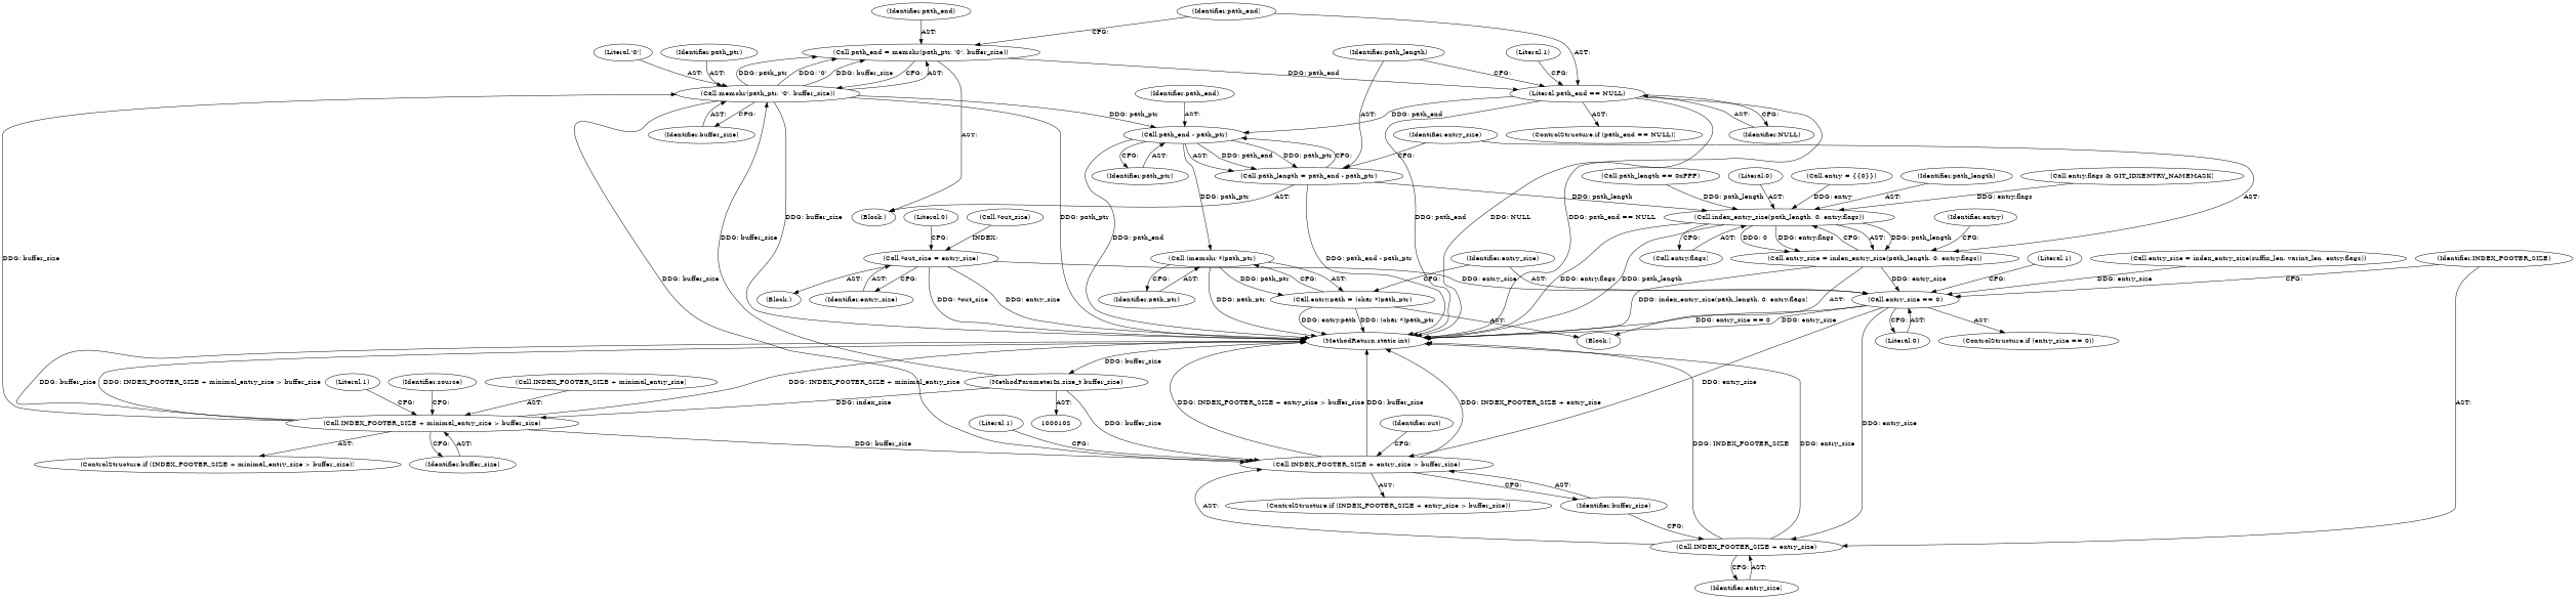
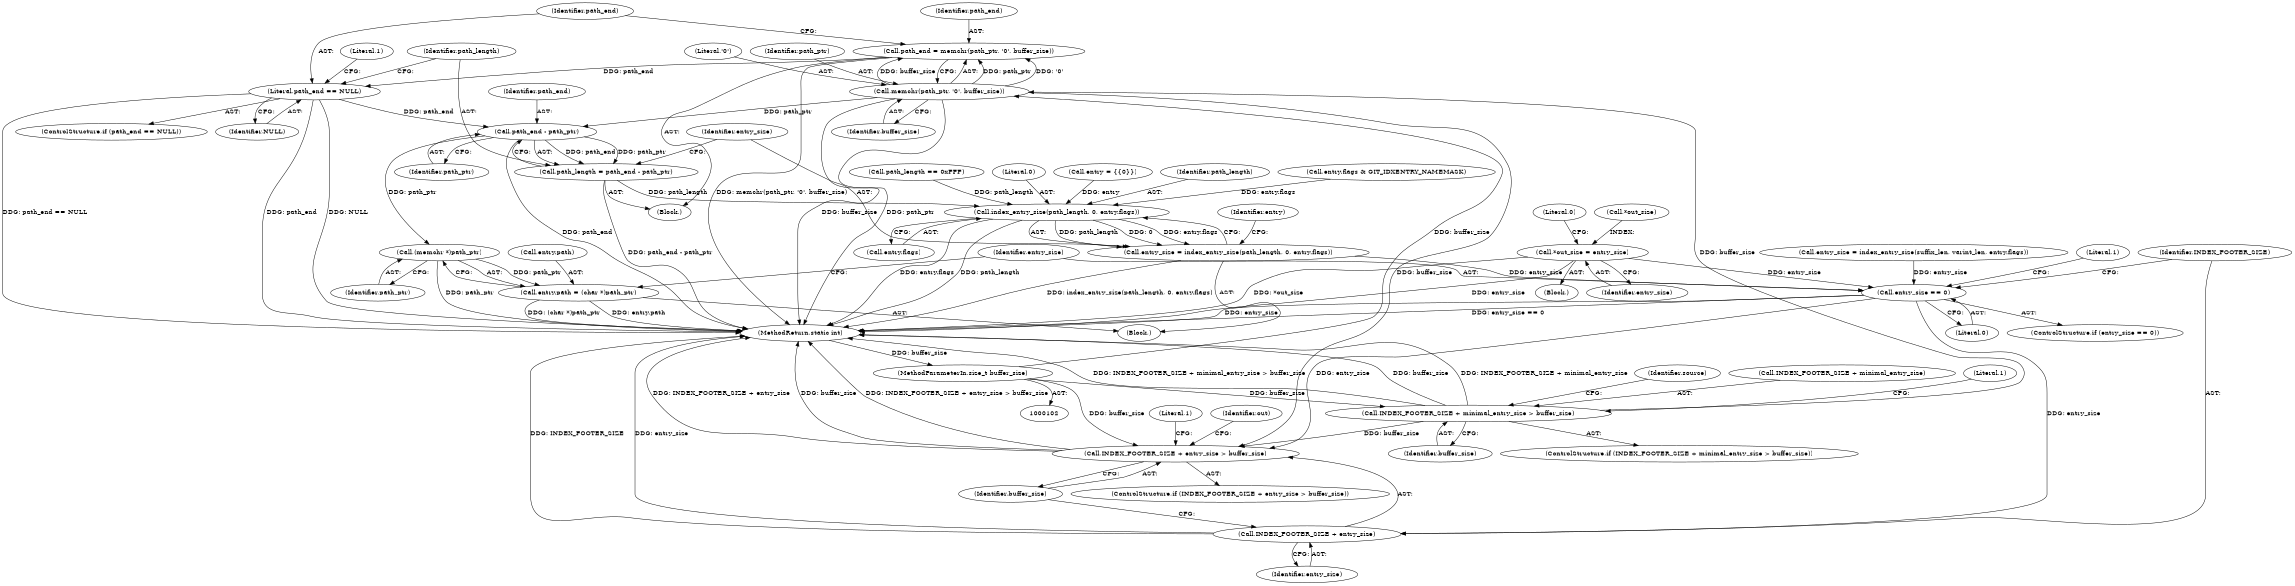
  digraph {
    n1 [label="(Call,path_end = memchr(path_ptr, '\0', buffer_size))"]
    n2 [label="(Call,memchr(path_ptr, '\0', buffer_size))"]
    n3 [label="(Literal,path_end == NULL)"]
    n4 [label="(Block,)"]
    n5 [label="(MethodReturn,static int)"]
    n6 [label="(Call,path_end - path_ptr)"]
    n7 [label="(Call,INDEX_FOOTER_SIZE + entry_size > buffer_size)"]
    n8 [label="(Identifier,buffer_size)"]
    n9 [label="(Identifier,NULL)"]
    n10 [label="(ControlStructure,if (path_end == NULL))"]
    n11 [label="(MethodParameterIn,size_t buffer_size)"]
    n12 [label="(Call,path_length = path_end - path_ptr)"]
    n13 [label="(Call,(memchr *)path_ptr)"]
    n14 [label="(Identifier,path_ptr)"]
    n15 [label="(Identifier,buffer_size)"]
    n16 [label="(ControlStructure,if (INDEX_FOOTER_SIZE + entry_size > buffer_size))"]
    n17 [label="(Call,INDEX_FOOTER_SIZE + minimal_entry_size > buffer_size)"]
    n18 [label="(ControlStructure,if (INDEX_FOOTER_SIZE + minimal_entry_size > buffer_size))"]
    n19 [label="(Identifier,buffer_size)"]
    1000102
    n21 [label="(Call,index_entry_size(path_length, 0, entry.flags))"]
    n22 [label="(Call,entry.path = (char *)path_ptr)"]
    n23 [label="(Identifier,path_ptr)"]
    n24 [label="(Call,entry_size = index_entry_size(path_length, 0, entry.flags))"]
    n25 [label="(Call,entry.flags)"]
    n26 [label="(Call,entry_size == 0)"]
    n27 [label="(Block,)"]
    n28 [label="(Call,INDEX_FOOTER_SIZE + entry_size)"]
    n29 [label="(Literal,0)"]
    n30 [label="(ControlStructure,if (entry_size == 0))"]
    n31 [label="(Identifier,entry_size)"]
    n32 [label="(Call,*out_size = entry_size)"]
    n33 [label="(Block,)"]
    n34 [label="(Identifier,entry_size)"]
    n35 [label="(Call,path_length == 0xFFF)"]
    n36 [label="(Literal,0)"]
    n37 [label="(Identifier,entry_size)"]
    n38 [label="(Literal,'\0')"]
    n39 [label="(Literal,1)"]
    n40 [label="(Identifier,entry_size)"]
    n41 [label="(Identifier,INDEX_FOOTER_SIZE)"]
    n42 [label="(Identifier,path_length)"]
    n43 [label="(Identifier,path_end)"]
    n44 [label="(Literal,1)"]
    n45 [label="(Identifier,source)"]
    n46 [label="(Literal,0)"]
    n47 [label="(Call,INDEX_FOOTER_SIZE + minimal_entry_size)"]
    n48 [label="(Literal,1)"]
    n49 [label="(Literal,1)"]
    n50 [label="(Identifier,out)"]
    n51 [label="(Call,entry = {{0}})"]
    n52 [label="(Identifier,path_end)"]
    n53 [label="(Identifier,path_length)"]
+   n54 [label="(Call,entry.path)"]
    n55 [label="(Call,*out_size)"]
    n56 [label="(Call,entry_size = index_entry_size(suffix_len, varint_len, entry.flags))"]
    n57 [label="(Identifier,path_ptr)"]
    n58 [label="(Identifier,path_end)"]
    n59 [label="(Call,entry.flags & GIT_IDXENTRY_NAMEMASK)"]
    n60 [label="(Identifier,entry)"]
    n1 -> n2 [label="CFG: "]
    n1 -> n3 [label="DDG: path_end"]
    n1 -> n4 [label="AST: "]
+   n1 -> n5 [label="DDG: memchr(path_ptr, '\0', buffer_size)"]
    n2 -> n1 [label="AST: "]
    n2 -> n1 [label="DDG: path_ptr"]
    n2 -> n1 [label="DDG: '\0'"]
    n2 -> n1 [label="DDG: buffer_size"]
    n2 -> n5 [label="DDG: buffer_size"]
    n2 -> n5 [label="DDG: path_ptr"]
    n2 -> n6 [label="DDG: path_ptr"]
    n2 -> n7 [label="DDG: buffer_size"]
    n2 -> n8 [label="CFG: "]
    n3 -> n5 [label="DDG: path_end == NULL"]
    n3 -> n5 [label="DDG: path_end"]
    n3 -> n5 [label="DDG: NULL"]
    n3 -> n6 [label="DDG: path_end"]
    n3 -> n9 [label="CFG: "]
    n3 -> n10 [label="AST: "]
    n5 -> n11 [label="DDG: buffer_size"]
    n6 -> n5 [label="DDG: path_end"]
    n6 -> n12 [label="AST: "]
    n6 -> n12 [label="DDG: path_end"]
    n6 -> n12 [label="DDG: path_ptr"]
    n6 -> n13 [label="DDG: path_ptr"]
    n6 -> n14 [label="CFG: "]
    n7 -> n5 [label="DDG: INDEX_FOOTER_SIZE + entry_size"]
    n7 -> n5 [label="DDG: buffer_size"]
    n7 -> n5 [label="DDG: INDEX_FOOTER_SIZE + entry_size > buffer_size"]
    n7 -> n15 [label="CFG: "]
    n7 -> n16 [label="AST: "]
    n8 -> n2 [label="AST: "]
    n9 -> n3 [label="AST: "]
    n11 -> n2 [label="DDG: buffer_size"]
    n11 -> n7 [label="DDG: buffer_size"]
-   n11 -> n17 [label="DDG: index_size"]
+   n11 -> n17 [label="DDG: buffer_size"]
    n11 -> 1000102 [label="AST: "]
    n12 -> n4 [label="AST: "]
    n12 -> n5 [label="DDG: path_end - path_ptr"]
    n12 -> n6 [label="CFG: "]
    n12 -> n21 [label="DDG: path_length"]
    n13 -> n5 [label="DDG: path_ptr"]
    n13 -> n22 [label="AST: "]
    n13 -> n22 [label="DDG: path_ptr"]
    n13 -> n23 [label="CFG: "]
    n14 -> n6 [label="AST: "]
    n15 -> n7 [label="AST: "]
    n15 -> n28 [label="CFG: "]
    n17 -> n2 [label="DDG: buffer_size"]
    n17 -> n5 [label="DDG: INDEX_FOOTER_SIZE + minimal_entry_size > buffer_size"]
    n17 -> n5 [label="DDG: buffer_size"]
    n17 -> n5 [label="DDG: INDEX_FOOTER_SIZE + minimal_entry_size"]
    n17 -> n7 [label="DDG: buffer_size"]
    n17 -> n18 [label="AST: "]
    n17 -> n19 [label="CFG: "]
    n19 -> n17 [label="AST: "]
    n21 -> n5 [label="DDG: entry.flags"]
    n21 -> n5 [label="DDG: path_length"]
    n21 -> n24 [label="AST: "]
    n21 -> n24 [label="DDG: path_length"]
    n21 -> n24 [label="DDG: 0"]
    n21 -> n24 [label="DDG: entry.flags"]
    n21 -> n25 [label="CFG: "]
    n22 -> n5 [label="DDG: entry.path"]
    n22 -> n5 [label="DDG: (char *)path_ptr"]
    n22 -> n13 [label="CFG: "]
    n22 -> n27 [label="AST: "]
    n23 -> n13 [label="AST: "]
    n24 -> n5 [label="DDG: index_entry_size(path_length, 0, entry.flags)"]
    n24 -> n21 [label="CFG: "]
    n24 -> n26 [label="DDG: entry_size"]
    n24 -> n27 [label="AST: "]
    n25 -> n21 [label="AST: "]
    n26 -> n5 [label="DDG: entry_size == 0"]
    n26 -> n5 [label="DDG: entry_size"]
    n26 -> n7 [label="DDG: entry_size"]
    n26 -> n28 [label="DDG: entry_size"]
    n26 -> n29 [label="CFG: "]
    n26 -> n30 [label="AST: "]
    n28 -> n5 [label="DDG: INDEX_FOOTER_SIZE"]
    n28 -> n5 [label="DDG: entry_size"]
    n28 -> n7 [label="AST: "]
    n28 -> n31 [label="CFG: "]
    n29 -> n26 [label="AST: "]
    n31 -> n28 [label="AST: "]
    n32 -> n5 [label="DDG: *out_size"]
    n32 -> n5 [label="DDG: entry_size"]
    n32 -> n26 [label="DDG: entry_size"]
    n32 -> n33 [label="AST: "]
    n32 -> n34 [label="CFG: "]
    n34 -> n32 [label="AST: "]
    n35 -> n21 [label="DDG: path_length"]
    n36 -> n21 [label="AST: "]
    n37 -> n22 [label="CFG: "]
    n37 -> n26 [label="AST: "]
    n38 -> n2 [label="AST: "]
    n39 -> n7 [label="CFG: "]
    n40 -> n12 [label="CFG: "]
    n40 -> n24 [label="AST: "]
    n41 -> n26 [label="CFG: "]
    n41 -> n28 [label="AST: "]
    n42 -> n3 [label="CFG: "]
    n42 -> n12 [label="AST: "]
    n43 -> n6 [label="AST: "]
    n44 -> n3 [label="CFG: "]
    n45 -> n17 [label="CFG: "]
    n46 -> n32 [label="CFG: "]
    n47 -> n17 [label="AST: "]
    n48 -> n26 [label="CFG: "]
    n49 -> n17 [label="CFG: "]
    n50 -> n7 [label="CFG: "]
    n51 -> n21 [label="DDG: entry"]
    n52 -> n1 [label="CFG: "]
    n52 -> n3 [label="AST: "]
    n53 -> n21 [label="AST: "]
+   n54 -> n22 [label="AST: "]
    n55 -> n32 [label="INDEX: "]
    n56 -> n26 [label="DDG: entry_size"]
    n57 -> n2 [label="AST: "]
    n58 -> n1 [label="AST: "]
    n59 -> n21 [label="DDG: entry.flags"]
    n60 -> n24 [label="CFG: "]
  }
